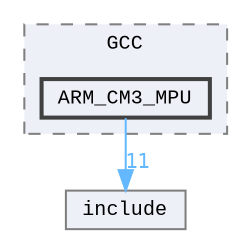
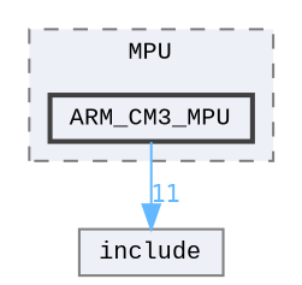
  digraph {
    compound=true
    fontname="Liberation Mono"
    node [fillcolor="#edf0f7" fontname="Liberation Mono" fontsize=10 shape=box]
    n1 [color=grey25 height=0.2 label=ARM_CM3_MPU style="filled,bold" width=0.4]
    n2 [color=grey50 height=0.2 label=include style=filled width=0.4]
    subgraph cluster_1 {
      bgcolor="#edf0f7"
      fontsize=10
-     label=GCC
+     label=MPU
      pencolor=grey50
      style="filled,dashed"
      n1
    }
    n1 -> n2 [color=steelblue1 fontcolor=steelblue1 fontname="Liberation Mono" fontsize=10 headlabel=11 labeldistance=1.5 labelfontname=Helvetica labelfontsize=10]
  }
